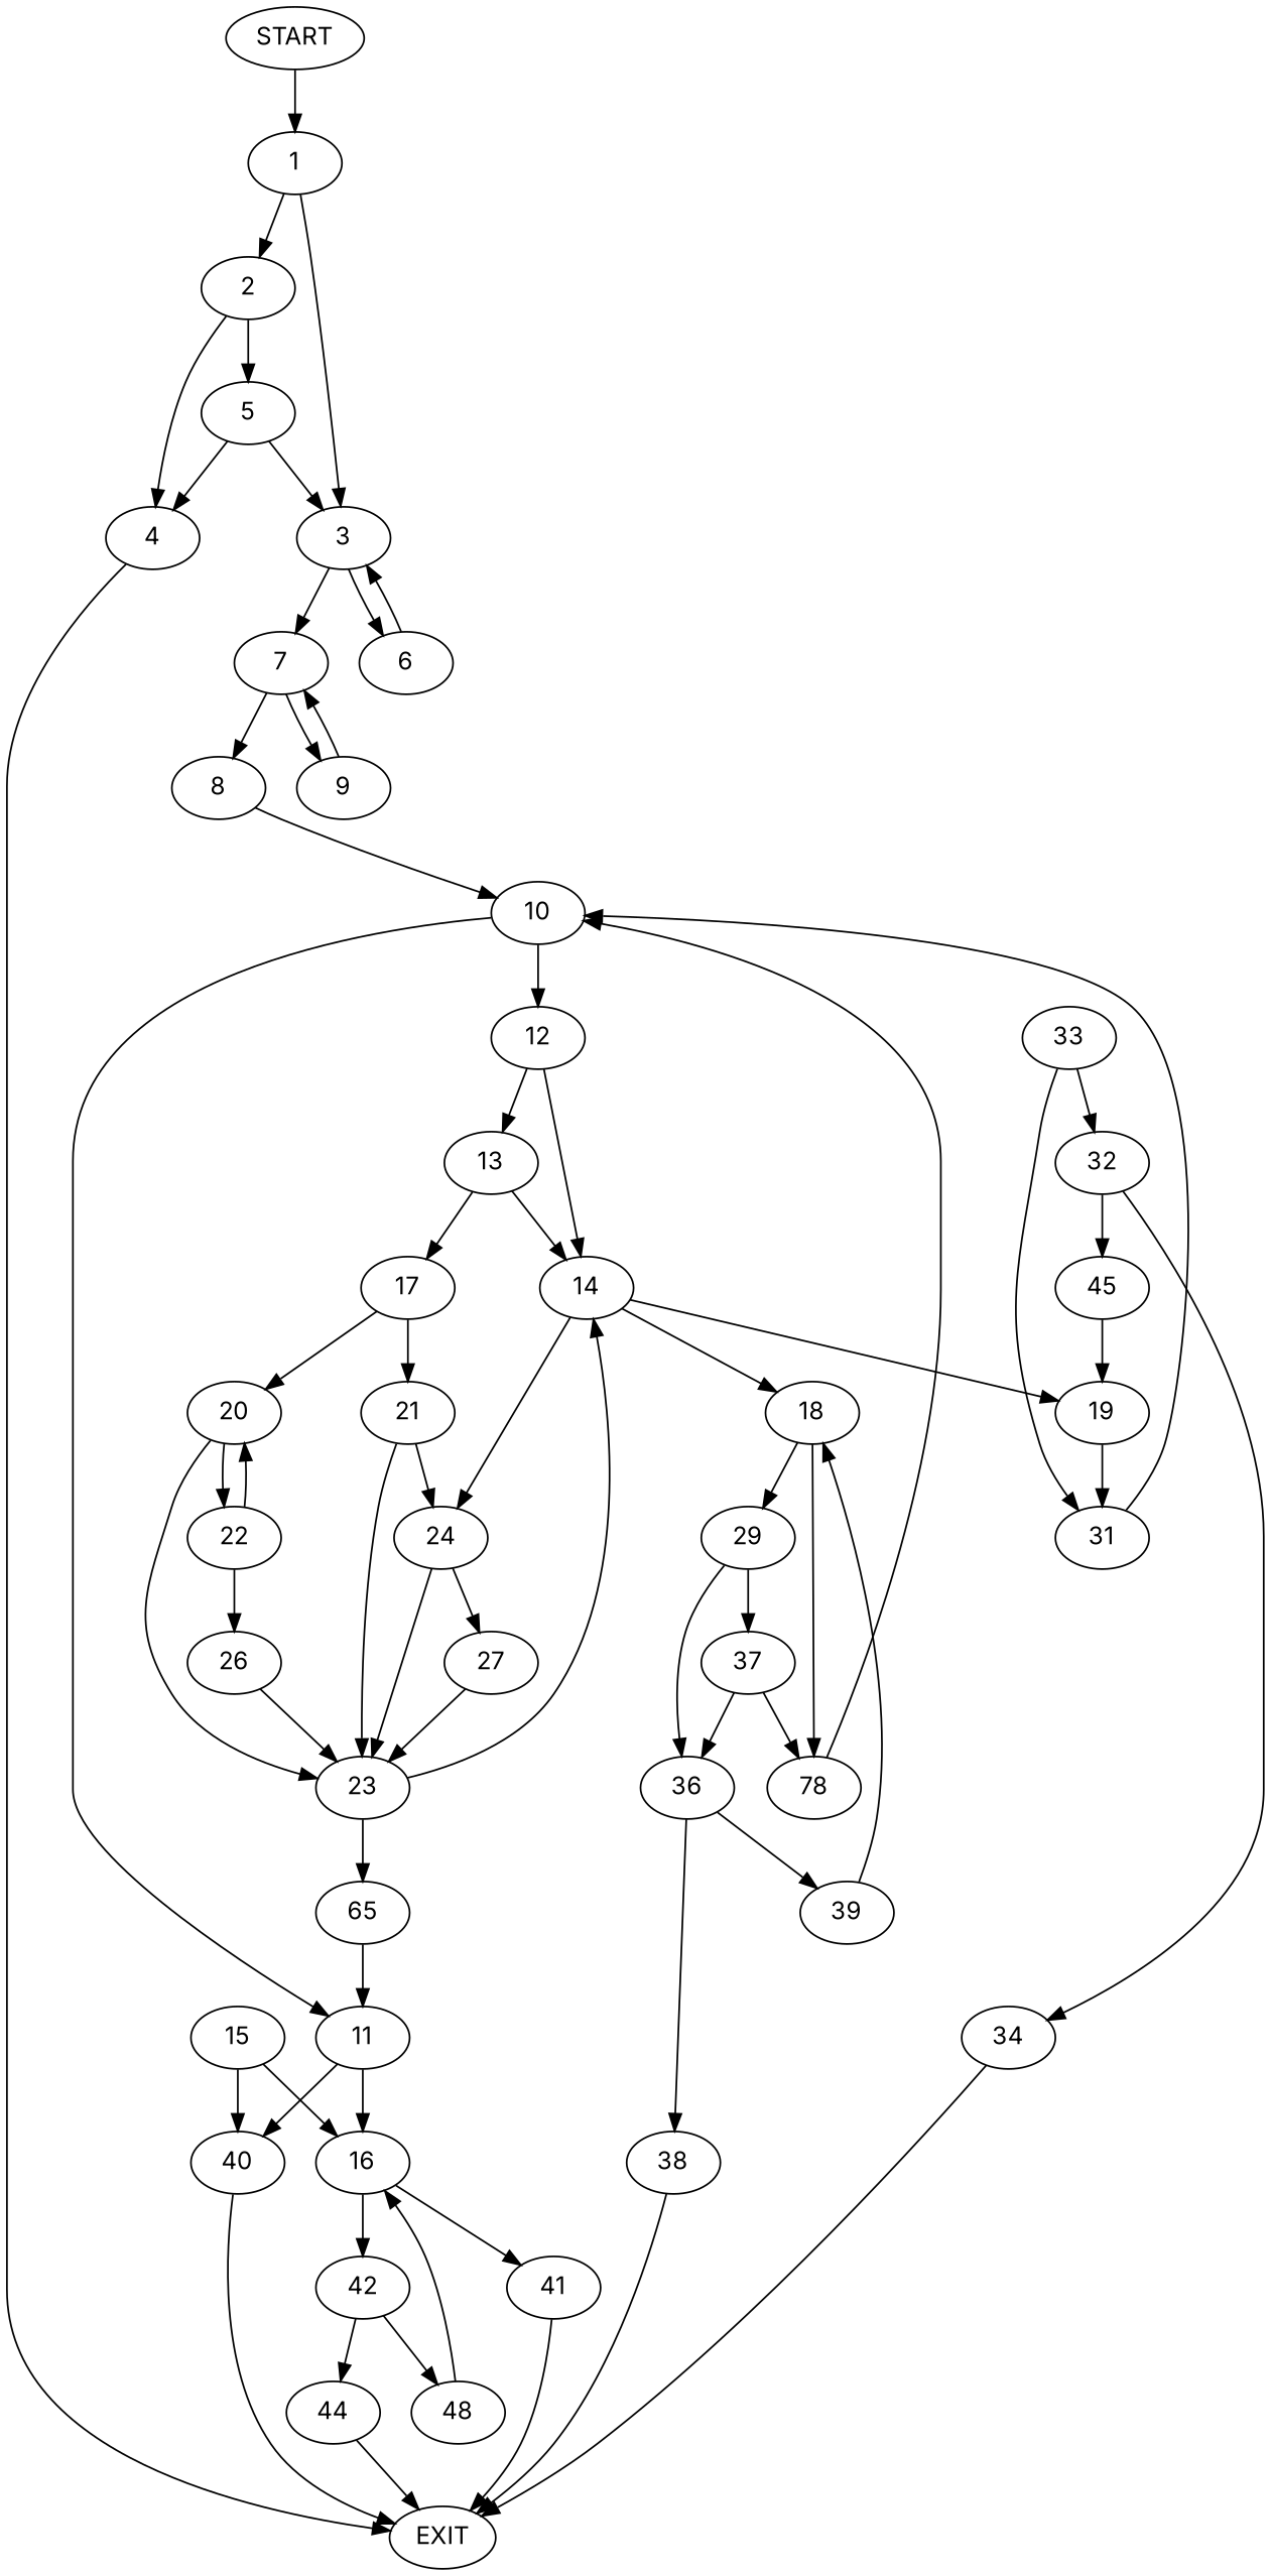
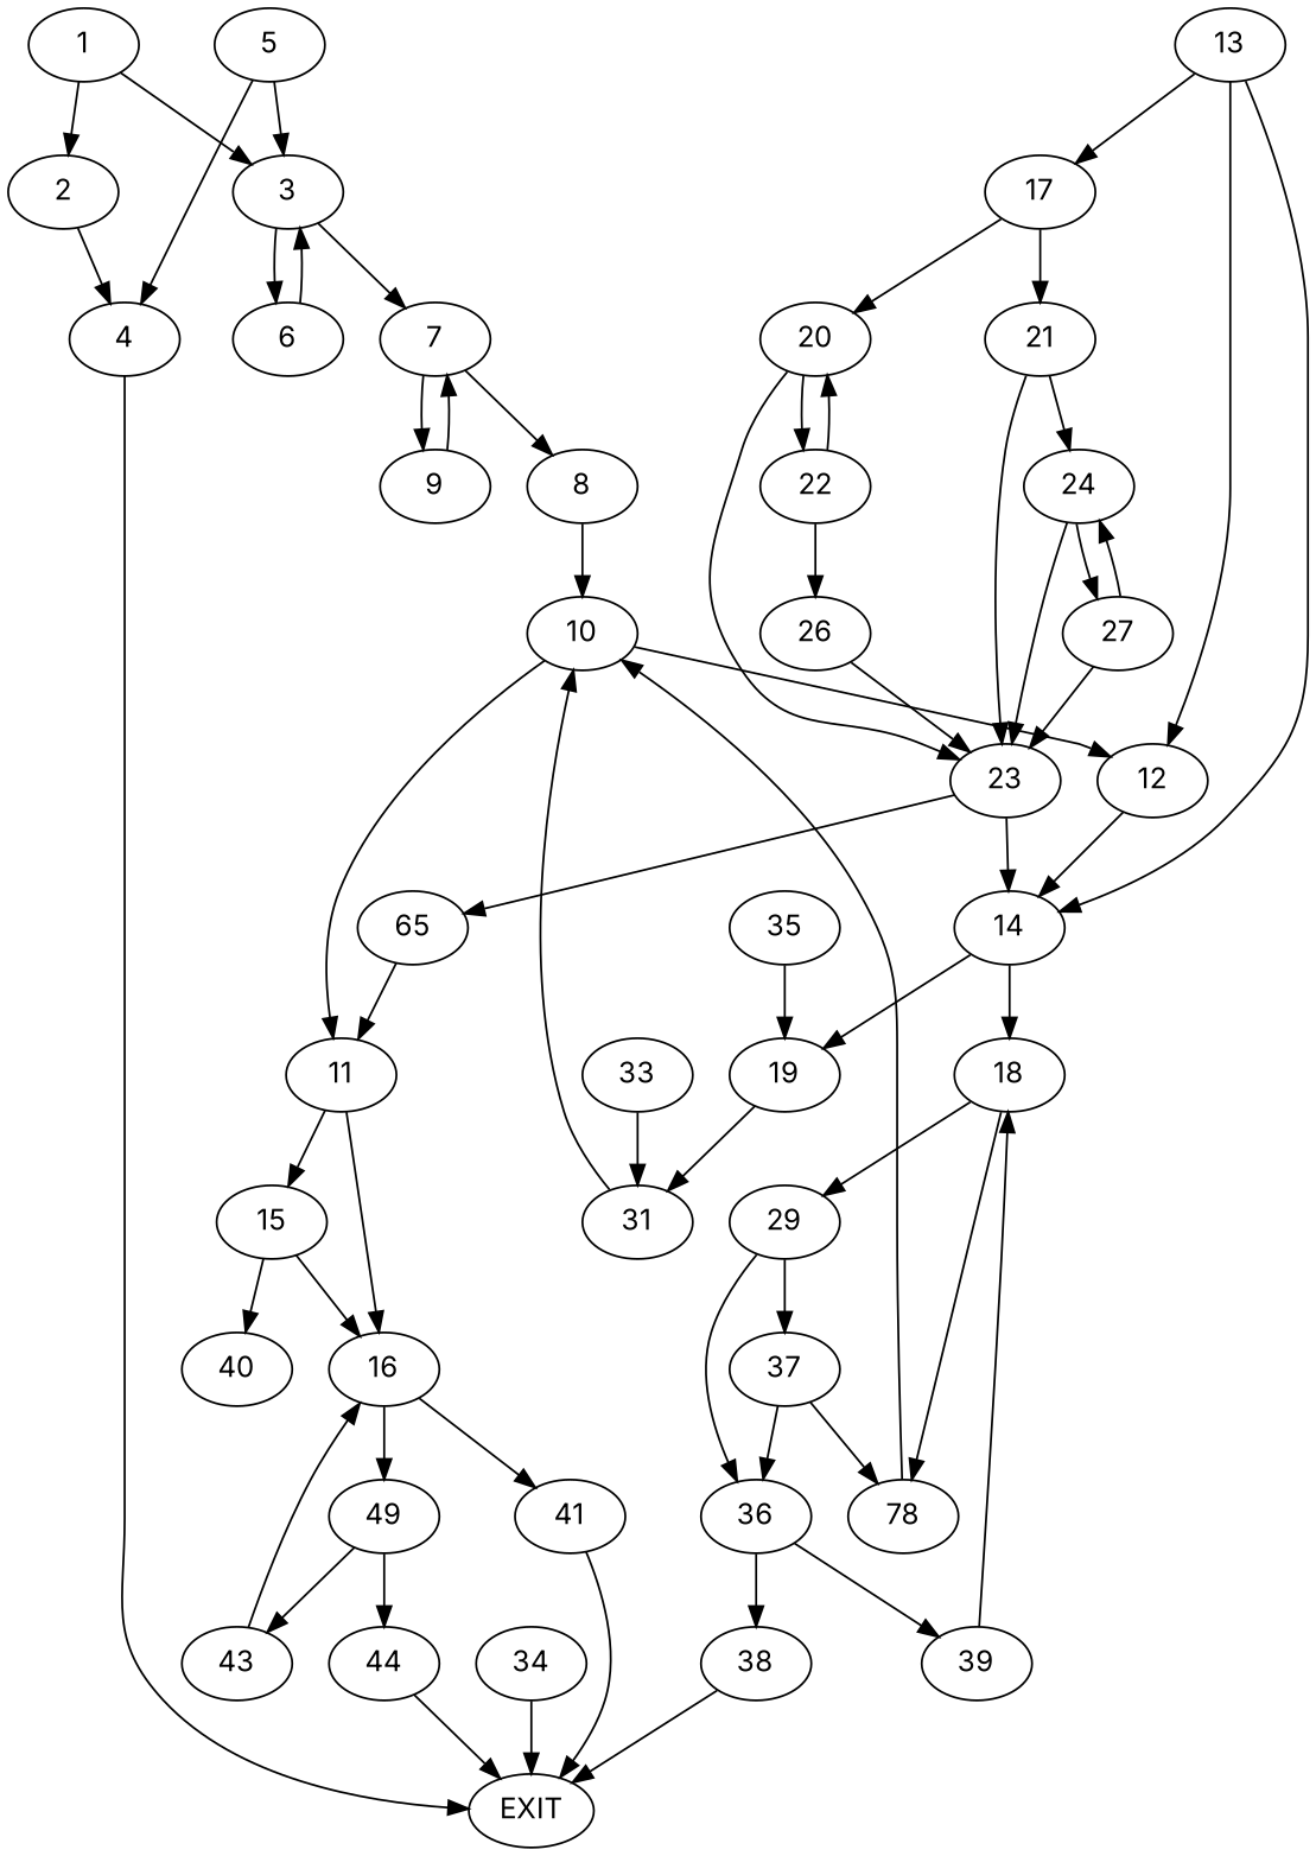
  digraph {
    fontname=Inter
    node [fontname=Inter]
    edge [fontname=Inter]
-   n1 [label=START]
    1
    2
    3
    n5 [label=EXIT]
    4
    5
    6
    7
    8
    9
    10
    11
    12
    15
    16
    13
    14
    40
    41
-   42
+   42 [label=49]
    17
    18
    19
    20
    21
    n27 [label=78]
    29
    31
-   43 [label=48]
+   43
    44
    22
    23
    24
    36
    37
    26
    n38 [label=65]
    27
    38
    39
-   32
    34
-   35 [label=45]
+   35
    33
-   n1 -> 1
    1 -> 2
    1 -> 3
    2 -> 4
-   2 -> 5
    3 -> 6
    3 -> 7
    4 -> n5
    5 -> 3
    5 -> 4
    6 -> 3
    7 -> 8
    7 -> 9
    8 -> 10
    9 -> 7
    10 -> 11
    10 -> 12
-   11 -> 40
+   11 -> 15
    11 -> 16
-   12 -> 13
+   13 -> 12
    12 -> 14
    15 -> 16
    15 -> 40
    16 -> 41
    16 -> 42
    13 -> 14
    13 -> 17
    14 -> 18
    14 -> 19
-   40 -> n5
    41 -> n5
    42 -> 43
    42 -> 44
    17 -> 20
    17 -> 21
    18 -> n27
    18 -> 29
    19 -> 31
    20 -> 22
    20 -> 23
    21 -> 23
    21 -> 24
    n27 -> 10
    29 -> 36
    29 -> 37
    31 -> 10
    43 -> 16
    44 -> n5
    22 -> 20
    22 -> 26
    23 -> 14
    23 -> n38
    24 -> 23
    24 -> 27
    36 -> 38
    36 -> 39
    37 -> n27
    37 -> 36
    26 -> 23
    n38 -> 11
    27 -> 23
-   14 -> 24
+   27 -> 24
    38 -> n5
    39 -> 18
-   32 -> 34
-   32 -> 35
    34 -> n5
    35 -> 19
    33 -> 31
-   33 -> 32
  }
